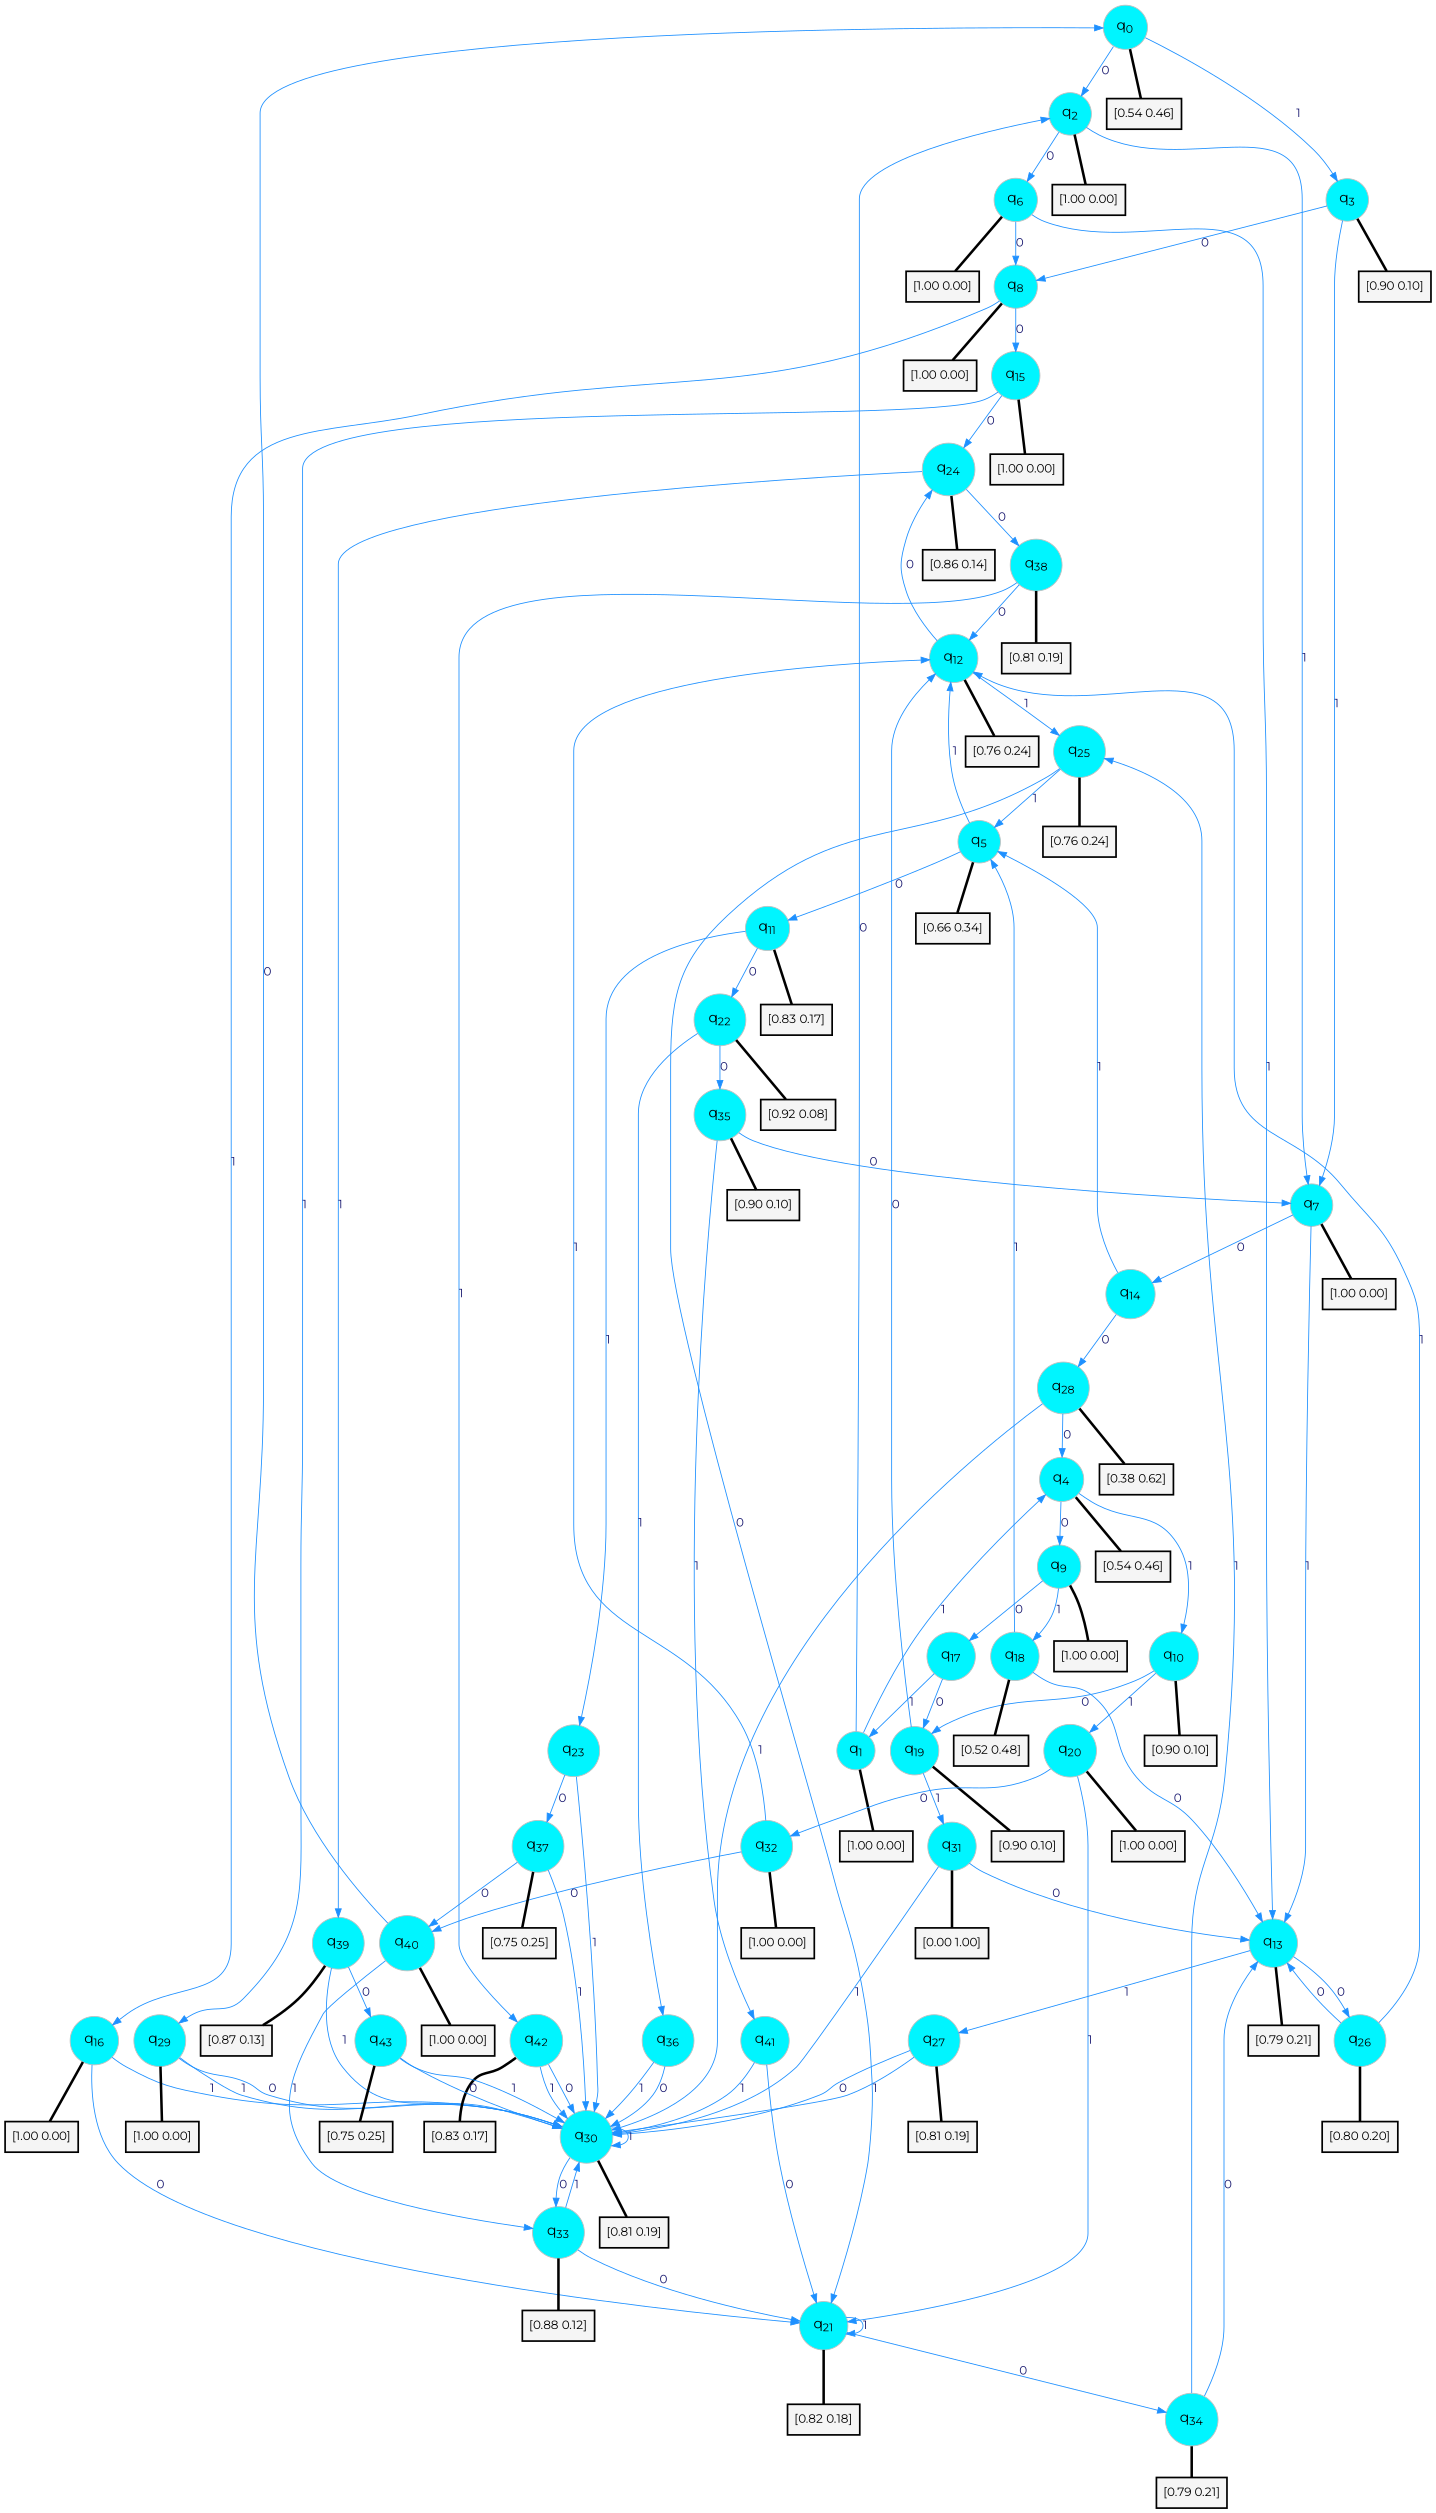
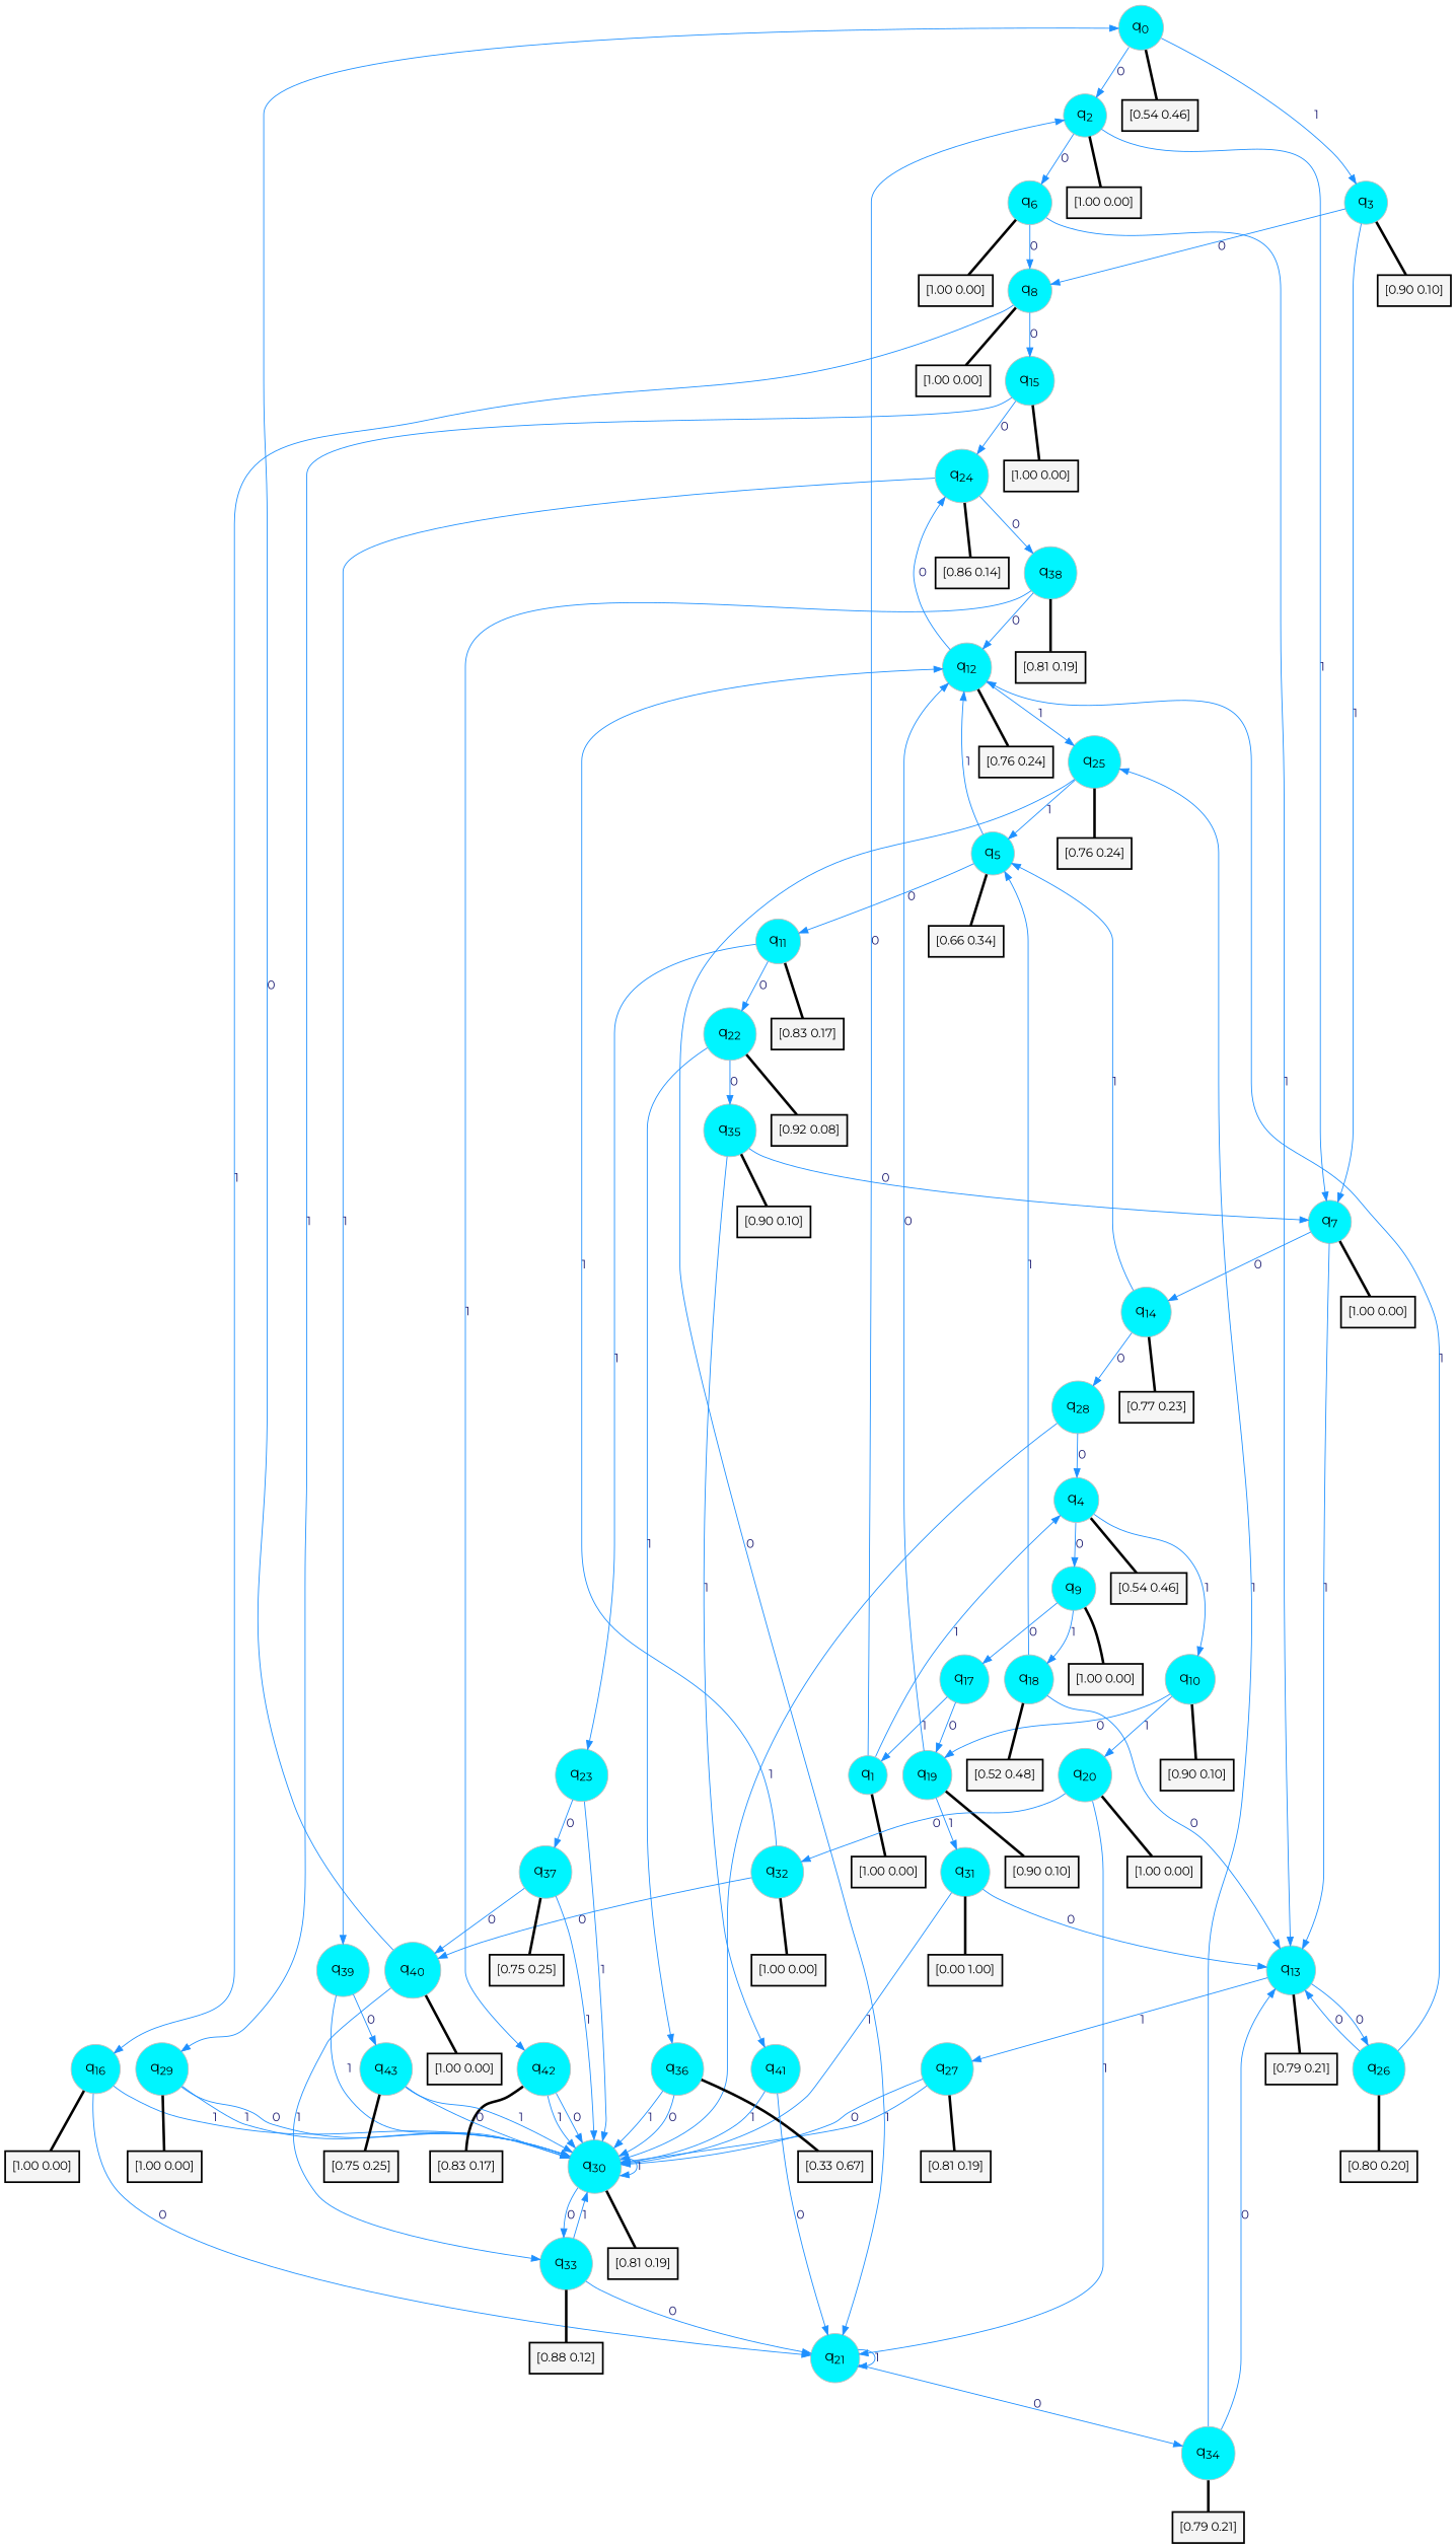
  digraph {
    fontname=Montserrat
    rankdir=TD
    node [color=gray fillcolor=turquoise1 fontcolor=black fontname=Montserrat fontsize=16 fontweight=bold shape=circle style=filled]
    edge [arrowsize=1 color=dodgerblue1 fontcolor=midnightblue fontname=Montserrat fontweight=bold penwidth=1 style=solid weight=20]
    n1 [label=<q<SUB>0</SUB>>]
    n2 [label=<q<SUB>2</SUB>>]
    n3 [label=<q<SUB>3</SUB>>]
    n4 [color=black fillcolor=whitesmoke fontsize=14 label="[0.54 0.46]" penwidth=2 shape=box]
    n5 [label=<q<SUB>6</SUB>>]
    n6 [label=<q<SUB>7</SUB>>]
    n7 [color=black fillcolor=whitesmoke fontsize=14 label="[1.00 0.00]" penwidth=2 shape=box]
    n8 [label=<q<SUB>8</SUB>>]
    n9 [color=black fillcolor=whitesmoke fontsize=14 label="[0.90 0.10]" penwidth=2 shape=box]
    n10 [label=<q<SUB>1</SUB>>]
    n11 [label=<q<SUB>4</SUB>>]
    n12 [color=black fillcolor=whitesmoke fontsize=14 label="[1.00 0.00]" penwidth=2 shape=box]
    n13 [label=<q<SUB>9</SUB>>]
    n14 [label=<q<SUB>10</SUB>>]
    n15 [color=black fillcolor=whitesmoke fontsize=14 label="[0.54 0.46]" penwidth=2 shape=box]
    n16 [label=<q<SUB>13</SUB>>]
    n17 [color=black fillcolor=whitesmoke fontsize=14 label="[1.00 0.00]" penwidth=2 shape=box]
    n18 [label=<q<SUB>14</SUB>>]
    n19 [color=black fillcolor=whitesmoke fontsize=14 label="[1.00 0.00]" penwidth=2 shape=box]
    n20 [label=<q<SUB>15</SUB>>]
    n21 [label=<q<SUB>16</SUB>>]
    n22 [color=black fillcolor=whitesmoke fontsize=14 label="[1.00 0.00]" penwidth=2 shape=box]
    n23 [label=<q<SUB>17</SUB>>]
    n24 [label=<q<SUB>18</SUB>>]
    n25 [color=black fillcolor=whitesmoke fontsize=14 label="[1.00 0.00]" penwidth=2 shape=box]
    n26 [label=<q<SUB>19</SUB>>]
    n27 [label=<q<SUB>20</SUB>>]
    n28 [color=black fillcolor=whitesmoke fontsize=14 label="[0.90 0.10]" penwidth=2 shape=box]
    n29 [label=<q<SUB>5</SUB>>]
    n30 [label=<q<SUB>11</SUB>>]
    n31 [label=<q<SUB>12</SUB>>]
    n32 [color=black fillcolor=whitesmoke fontsize=14 label="[0.66 0.34]" penwidth=2 shape=box]
    n33 [label=<q<SUB>22</SUB>>]
    n34 [label=<q<SUB>23</SUB>>]
    n35 [color=black fillcolor=whitesmoke fontsize=14 label="[0.83 0.17]" penwidth=2 shape=box]
    n36 [label=<q<SUB>24</SUB>>]
    n37 [label=<q<SUB>25</SUB>>]
    n38 [color=black fillcolor=whitesmoke fontsize=14 label="[0.76 0.24]" penwidth=2 shape=box]
    n39 [label=<q<SUB>26</SUB>>]
    n40 [label=<q<SUB>27</SUB>>]
    n41 [color=black fillcolor=whitesmoke fontsize=14 label="[0.79 0.21]" penwidth=2 shape=box]
    n42 [label=<q<SUB>28</SUB>>]
+   n43 [color=black fillcolor=whitesmoke fontsize=14 label="[0.77 0.23]" penwidth=2 shape=box]
    n44 [label=<q<SUB>29</SUB>>]
    n45 [color=black fillcolor=whitesmoke fontsize=14 label="[1.00 0.00]" penwidth=2 shape=box]
    n46 [label=<q<SUB>21</SUB>>]
    n47 [label=<q<SUB>30</SUB>>]
    n48 [color=black fillcolor=whitesmoke fontsize=14 label="[1.00 0.00]" penwidth=2 shape=box]
    n49 [color=black fillcolor=whitesmoke fontsize=14 label="[0.52 0.48]" penwidth=2 shape=box]
    n50 [label=<q<SUB>31</SUB>>]
    n51 [color=black fillcolor=whitesmoke fontsize=14 label="[0.90 0.10]" penwidth=2 shape=box]
    n52 [label=<q<SUB>32</SUB>>]
    n53 [color=black fillcolor=whitesmoke fontsize=14 label="[1.00 0.00]" penwidth=2 shape=box]
    n54 [label=<q<SUB>35</SUB>>]
    n55 [label=<q<SUB>36</SUB>>]
    n56 [color=black fillcolor=whitesmoke fontsize=14 label="[0.92 0.08]" penwidth=2 shape=box]
    n57 [label=<q<SUB>37</SUB>>]
    n58 [label=<q<SUB>38</SUB>>]
    n59 [label=<q<SUB>39</SUB>>]
    n60 [color=black fillcolor=whitesmoke fontsize=14 label="[0.86 0.14]" penwidth=2 shape=box]
    n61 [color=black fillcolor=whitesmoke fontsize=14 label="[0.76 0.24]" penwidth=2 shape=box]
    n62 [color=black fillcolor=whitesmoke fontsize=14 label="[0.80 0.20]" penwidth=2 shape=box]
    n63 [color=black fillcolor=whitesmoke fontsize=14 label="[0.81 0.19]" penwidth=2 shape=box]
-   n64 [color=black fillcolor=whitesmoke fontsize=14 label="[0.38 0.62]" penwidth=2 shape=box]
    n65 [color=black fillcolor=whitesmoke fontsize=14 label="[1.00 0.00]" penwidth=2 shape=box]
    n66 [label=<q<SUB>34</SUB>>]
-   n67 [color=black fillcolor=whitesmoke fontsize=14 label="[0.82 0.18]" penwidth=2 shape=box]
    n68 [label=<q<SUB>33</SUB>>]
    n69 [color=black fillcolor=whitesmoke fontsize=14 label="[0.81 0.19]" penwidth=2 shape=box]
    n70 [color=black fillcolor=whitesmoke fontsize=14 label="[0.00 1.00]" penwidth=2 shape=box]
    n71 [label=<q<SUB>40</SUB>>]
    n72 [color=black fillcolor=whitesmoke fontsize=14 label="[1.00 0.00]" penwidth=2 shape=box]
    n73 [color=black fillcolor=whitesmoke fontsize=14 label="[0.79 0.21]" penwidth=2 shape=box]
    n74 [label=<q<SUB>41</SUB>>]
    n75 [color=black fillcolor=whitesmoke fontsize=14 label="[0.90 0.10]" penwidth=2 shape=box]
+   n76 [color=black fillcolor=whitesmoke fontsize=14 label="[0.33 0.67]" penwidth=2 shape=box]
    n77 [color=black fillcolor=whitesmoke fontsize=14 label="[0.75 0.25]" penwidth=2 shape=box]
    n78 [label=<q<SUB>42</SUB>>]
    n79 [color=black fillcolor=whitesmoke fontsize=14 label="[0.81 0.19]" penwidth=2 shape=box]
    n80 [label=<q<SUB>43</SUB>>]
-   n81 [color=black fillcolor=whitesmoke fontsize=14 label="[0.87 0.13]" penwidth=2 shape=box]
    n82 [color=black fillcolor=whitesmoke fontsize=14 label="[0.88 0.12]" penwidth=2 shape=box]
    n83 [color=black fillcolor=whitesmoke fontsize=14 label="[1.00 0.00]" penwidth=2 shape=box]
    n84 [color=black fillcolor=whitesmoke fontsize=14 label="[0.83 0.17]" penwidth=2 shape=box]
    n85 [color=black fillcolor=whitesmoke fontsize=14 label="[0.75 0.25]" penwidth=2 shape=box]
    n1 -> n2 [label=0]
    n1 -> n3 [label=1]
    n1 -> n4 [arrowhead=none color=black penwidth=3]
    n2 -> n5 [label=0]
    n2 -> n6 [label=1]
    n2 -> n7 [arrowhead=none color=black penwidth=3]
    n3 -> n6 [label=1]
    n3 -> n8 [label=0]
    n3 -> n9 [arrowhead=none color=black penwidth=3]
    n5 -> n8 [label=0]
    n5 -> n16 [label=1]
    n5 -> n17 [arrowhead=none color=black penwidth=3]
    n6 -> n16 [label=1]
    n6 -> n18 [label=0]
    n6 -> n19 [arrowhead=none color=black penwidth=3]
    n8 -> n20 [label=0]
    n8 -> n21 [label=1]
    n8 -> n22 [arrowhead=none color=black penwidth=3]
    n10 -> n2 [label=0]
    n10 -> n11 [label=1]
    n10 -> n12 [arrowhead=none color=black penwidth=3]
    n11 -> n13 [label=0]
    n11 -> n14 [label=1]
    n11 -> n15 [arrowhead=none color=black penwidth=3]
    n13 -> n23 [label=0]
    n13 -> n24 [label=1]
    n13 -> n25 [arrowhead=none color=black penwidth=3]
    n14 -> n26 [label=0]
    n14 -> n27 [label=1]
    n14 -> n28 [arrowhead=none color=black penwidth=3]
    n16 -> n39 [label=0]
    n16 -> n40 [label=1]
    n16 -> n41 [arrowhead=none color=black penwidth=3]
    n18 -> n29 [label=1]
    n18 -> n42 [label=0]
+   n18 -> n43 [arrowhead=none color=black penwidth=3]
    n20 -> n36 [label=0]
    n20 -> n44 [label=1]
    n20 -> n45 [arrowhead=none color=black penwidth=3]
    n21 -> n46 [label=0]
    n21 -> n47 [label=1]
    n21 -> n48 [arrowhead=none color=black penwidth=3]
    n23 -> n10 [label=1]
    n23 -> n26 [label=0]
    n24 -> n16 [label=0]
    n24 -> n29 [label=1]
    n24 -> n49 [arrowhead=none color=black penwidth=3]
    n26 -> n31 [label=0]
    n26 -> n50 [label=1]
    n26 -> n51 [arrowhead=none color=black penwidth=3]
    n27 -> n46 [label=1]
    n27 -> n52 [label=0]
    n27 -> n53 [arrowhead=none color=black penwidth=3]
    n29 -> n30 [label=0]
    n29 -> n31 [label=1]
    n29 -> n32 [arrowhead=none color=black penwidth=3]
    n30 -> n33 [label=0]
    n30 -> n34 [label=1]
    n30 -> n35 [arrowhead=none color=black penwidth=3]
    n31 -> n36 [label=0]
    n31 -> n37 [label=1]
    n31 -> n38 [arrowhead=none color=black penwidth=3]
    n33 -> n54 [label=0]
    n33 -> n55 [label=1]
    n33 -> n56 [arrowhead=none color=black penwidth=3]
    n34 -> n47 [label=1]
    n34 -> n57 [label=0]
    n36 -> n58 [label=0]
    n36 -> n59 [label=1]
    n36 -> n60 [arrowhead=none color=black penwidth=3]
    n37 -> n29 [label=1]
    n37 -> n46 [label=0]
    n37 -> n61 [arrowhead=none color=black penwidth=3]
    n39 -> n16 [label=0]
    n39 -> n31 [label=1]
    n39 -> n62 [arrowhead=none color=black penwidth=3]
    n40 -> n47 [label=0]
    n40 -> n47 [label=1]
    n40 -> n63 [arrowhead=none color=black penwidth=3]
    n42 -> n11 [label=0]
    n42 -> n47 [label=1]
-   n42 -> n64 [arrowhead=none color=black penwidth=3]
    n44 -> n47 [label=0]
    n44 -> n47 [label=1]
    n44 -> n65 [arrowhead=none color=black penwidth=3]
    n46 -> n46 [label=1]
    n46 -> n66 [label=0]
-   n46 -> n67 [arrowhead=none color=black penwidth=3]
    n47 -> n47 [label=1]
    n47 -> n68 [label=0]
    n47 -> n69 [arrowhead=none color=black penwidth=3]
    n50 -> n16 [label=0]
    n50 -> n47 [label=1]
    n50 -> n70 [arrowhead=none color=black penwidth=3]
    n52 -> n31 [label=1]
    n52 -> n71 [label=0]
    n52 -> n72 [arrowhead=none color=black penwidth=3]
    n54 -> n6 [label=0]
    n54 -> n74 [label=1]
    n54 -> n75 [arrowhead=none color=black penwidth=3]
    n55 -> n47 [label=0]
    n55 -> n47 [label=1]
+   n55 -> n76 [arrowhead=none color=black penwidth=3]
    n57 -> n47 [label=1]
    n57 -> n71 [label=0]
    n57 -> n77 [arrowhead=none color=black penwidth=3]
    n58 -> n31 [label=0]
    n58 -> n78 [label=1]
    n58 -> n79 [arrowhead=none color=black penwidth=3]
    n59 -> n47 [label=1]
    n59 -> n80 [label=0]
-   n59 -> n81 [arrowhead=none color=black penwidth=3]
    n66 -> n16 [label=0]
    n66 -> n37 [label=1]
    n66 -> n73 [arrowhead=none color=black penwidth=3]
    n68 -> n46 [label=0]
    n68 -> n47 [label=1]
    n68 -> n82 [arrowhead=none color=black penwidth=3]
    n71 -> n1 [label=0]
    n71 -> n68 [label=1]
    n71 -> n83 [arrowhead=none color=black penwidth=3]
    n74 -> n46 [label=0]
    n74 -> n47 [label=1]
    n78 -> n47 [label=0]
    n78 -> n47 [label=1]
    n78 -> n84 [arrowhead=none color=black penwidth=3]
    n80 -> n47 [label=0]
    n80 -> n47 [label=1]
    n80 -> n85 [arrowhead=none color=black penwidth=3]
  }
